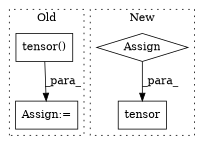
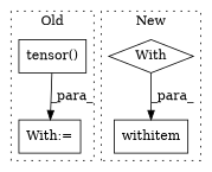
  digraph {
    node [shape=box]
    n1 [a=75 l="13,1" label="tensor()" s="1255,1271"]
-   n2 [a=68 l=3 label="Assign:=" s=1235]
-   n3 [a=39 l="5,41" label=Assign s="1791,1800" shape=diamond]
-   n4 [a=49 l=4 label=tensor s=1796]
+   n2 [a=68 l=3 label="With:=" s=1235]
+   n3 [a=39 l="5,41" label=With s="1791,1800" shape=diamond]
+   n4 [a=49 l=4 label=withitem s=1796]
    subgraph cluster_1 {
      label=Old
      style=dotted
      n1
      n2
    }
    subgraph cluster_2 {
      label=New
      style=dotted
      n3
      n4
    }
    n1 -> n2 [label=_para_]
    n3 -> n4 [label=_para_]
  }
